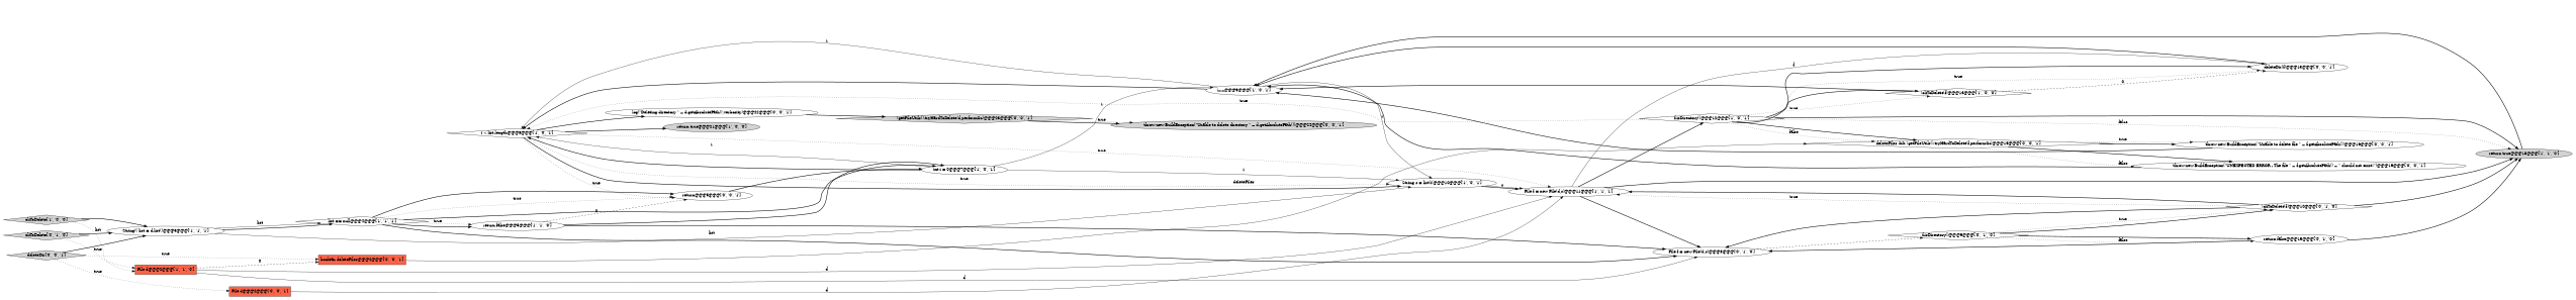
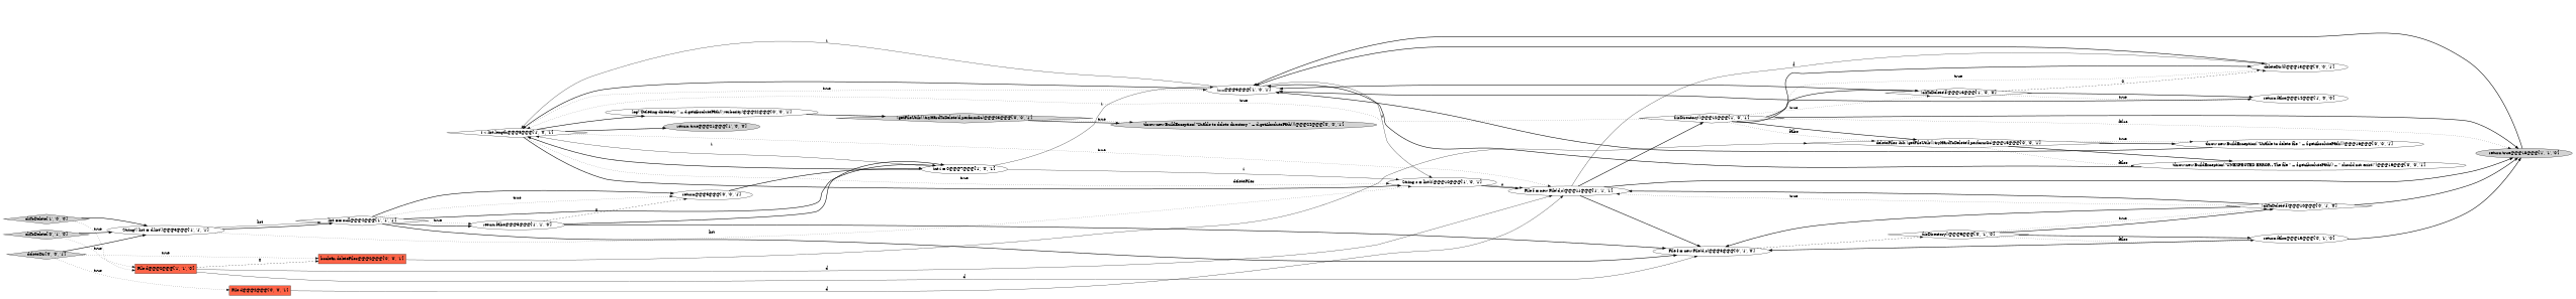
  digraph {
    rankdir=LR
    node [fillcolor=white shape=ellipse style=filled]
    edge [style=bold]
    n1 [label="i < list.length@@@8@@@['1', '0', '1']" shape=diamond]
    n2 [label="i++@@@9@@@['1', '0', '1']"]
    n3 [label="File f = new File(d,s)@@@11@@@['1', '1', '1']"]
    n4 [label="log(\"Deleting directory \" + d.getAbsolutePath(),verbosity)@@@22@@@['0', '0', '1']"]
    n5 [fillcolor=lightgray label="return true@@@21@@@['1', '0', '0']"]
    n6 [label="String s = list(i(@@@10@@@['1', '0', '1']"]
    n7 [label="f.isDirectory()@@@12@@@['1', '0', '1']" shape=diamond]
    n8 [fillcolor=lightgray label="return true@@@18@@@['1', '1', '0']"]
    n9 [label="deleteFiles && !getFileUtils().tryHardToDelete(f,performGc)@@@15@@@['0', '0', '1']" shape=diamond]
    n10 [label="deleteDir(f)@@@13@@@['0', '0', '1']"]
    n11 [label="!okToDelete(f)@@@13@@@['1', '0', '0']" shape=diamond]
    n12 [label="File f = new File(d,s)@@@8@@@['0', '1', '0']"]
    n13 [fillcolor=lightgray label="!getFileUtils().tryHardToDelete(d,performGc)@@@23@@@['0', '0', '1']" shape=diamond]
    n14 [fillcolor=lightgray label="okToDelete['1', '0', '0']" shape=diamond]
    n15 [label="String(( list = d.list()@@@3@@@['1', '1', '1']"]
    n16 [fillcolor=tomato label="File d@@@2@@@['1', '1', '0']" shape=box]
    n17 [label="list == null@@@4@@@['1', '1', '1']" shape=diamond]
    n18 [fillcolor=tomato label="boolean deleteFiles@@@2@@@['0', '0', '1']" shape=box]
    n19 [label="throw new BuildException(\"UNEXPECTED ERROR - The file \" + f.getAbsolutePath() + \" should not exist!\")@@@19@@@['0', '0', '1']"]
    n20 [label="throw new BuildException(\"Unable to delete file \" + f.getAbsolutePath())@@@16@@@['0', '0', '1']"]
    n21 [fillcolor=tomato label="File d@@@2@@@['0', '0', '1']" shape=box]
    n22 [label="return false@@@15@@@['0', '1', '0']"]
    n23 [label="f.isDirectory()@@@9@@@['0', '1', '0']" shape=diamond]
    n24 [fillcolor=lightgray label="okToDelete['0', '1', '0']" shape=diamond]
    n25 [label="return false@@@5@@@['1', '1', '0']"]
    n26 [label="int i = 0@@@7@@@['1', '0', '1']"]
    n27 [label="return@@@5@@@['0', '0', '1']"]
+   n28 [label="return false@@@14@@@['1', '0', '0']"]
    n29 [label="!okToDelete(f)@@@10@@@['0', '1', '0']" shape=diamond]
    n30 [fillcolor=lightgray label="throw new BuildException(\"Unable to delete directory \" + d.getAbsolutePath())@@@24@@@['0', '0', '1']"]
    n31 [fillcolor=lightgray label="deleteDir['0', '0', '1']" shape=diamond]
-   n1 -> n27 [label=true style=dotted]
+   n1 -> n2 [label=true style=dotted]
    n1 -> n3 [label=true style=dotted]
    n1 -> n4
    n1 -> n5
    n1 -> n6 [label=true style=dotted]
    n1 -> n6
    n2 -> n1 [label=i style=solid]
    n2 -> n1
    n2 -> n6 [label=i style=solid]
    n3 -> n7
    n3 -> n8
    n3 -> n10 [label=f style=solid]
    n3 -> n12
    n4 -> n13
    n6 -> n3
    n6 -> n3 [label=s style=solid]
    n7 -> n1 [label=true style=dotted]
    n7 -> n8
    n7 -> n8 [label=false style=dotted]
    n7 -> n9
    n7 -> n9 [label=false style=dotted]
    n7 -> n10
    n7 -> n10 [label=true style=dotted]
    n7 -> n11
    n7 -> n11 [label=true style=dotted]
    n8 -> n2
    n9 -> n19 [label=false style=dotted]
    n9 -> n19
    n9 -> n20
    n9 -> n20 [label=true style=dotted]
    n10 -> n2
    n11 -> n2
    n11 -> n10 [label=0 style=dashed]
+   n11 -> n28
+   n11 -> n28 [label=true style=dotted]
    n12 -> n23 [style=dashed]
    n13 -> n30 [label=true style=dotted]
    n13 -> n30
    n14 -> n15
-   n14 -> n16 [label=list style=dotted]
-   n15 -> n6 [label=list style=solid]
+   n14 -> n16 [label=true style=dotted]
+   n15 -> n6 [label=list style=dotted]
    n15 -> n17 [label=list style=solid]
    n15 -> n17
    n16 -> n3 [label=d style=solid]
    n16 -> n12 [label=d style=solid]
    n16 -> n18 [label=0 style=dashed]
    n17 -> n12
    n17 -> n25
    n17 -> n25 [label=true style=dotted]
    n17 -> n26
    n17 -> n27
    n17 -> n27 [label=true style=dotted]
    n18 -> n9 [label=deleteFiles style=solid]
    n19 -> n2
    n20 -> n2
    n21 -> n3 [label=d style=solid]
    n22 -> n8
    n22 -> n12
    n23 -> n22
    n23 -> n22 [label=false style=dotted]
    n23 -> n29
    n23 -> n29 [label=true style=dotted]
    n24 -> n15
    n24 -> n16 [label=true style=dotted]
    n25 -> n12
    n25 -> n26
    n25 -> n27 [label=0 style=dashed]
    n26 -> n1 [label=i style=solid]
    n26 -> n1
    n26 -> n2 [label=i style=solid]
    n26 -> n6 [label=i style=solid]
    n27 -> n26
+   n28 -> n2
    n29 -> n3 [label=true style=dotted]
    n29 -> n3
    n29 -> n8
    n29 -> n12
    n31 -> n15
    n31 -> n18 [label=true style=dotted]
    n31 -> n21 [label=true style=dotted]
  }
